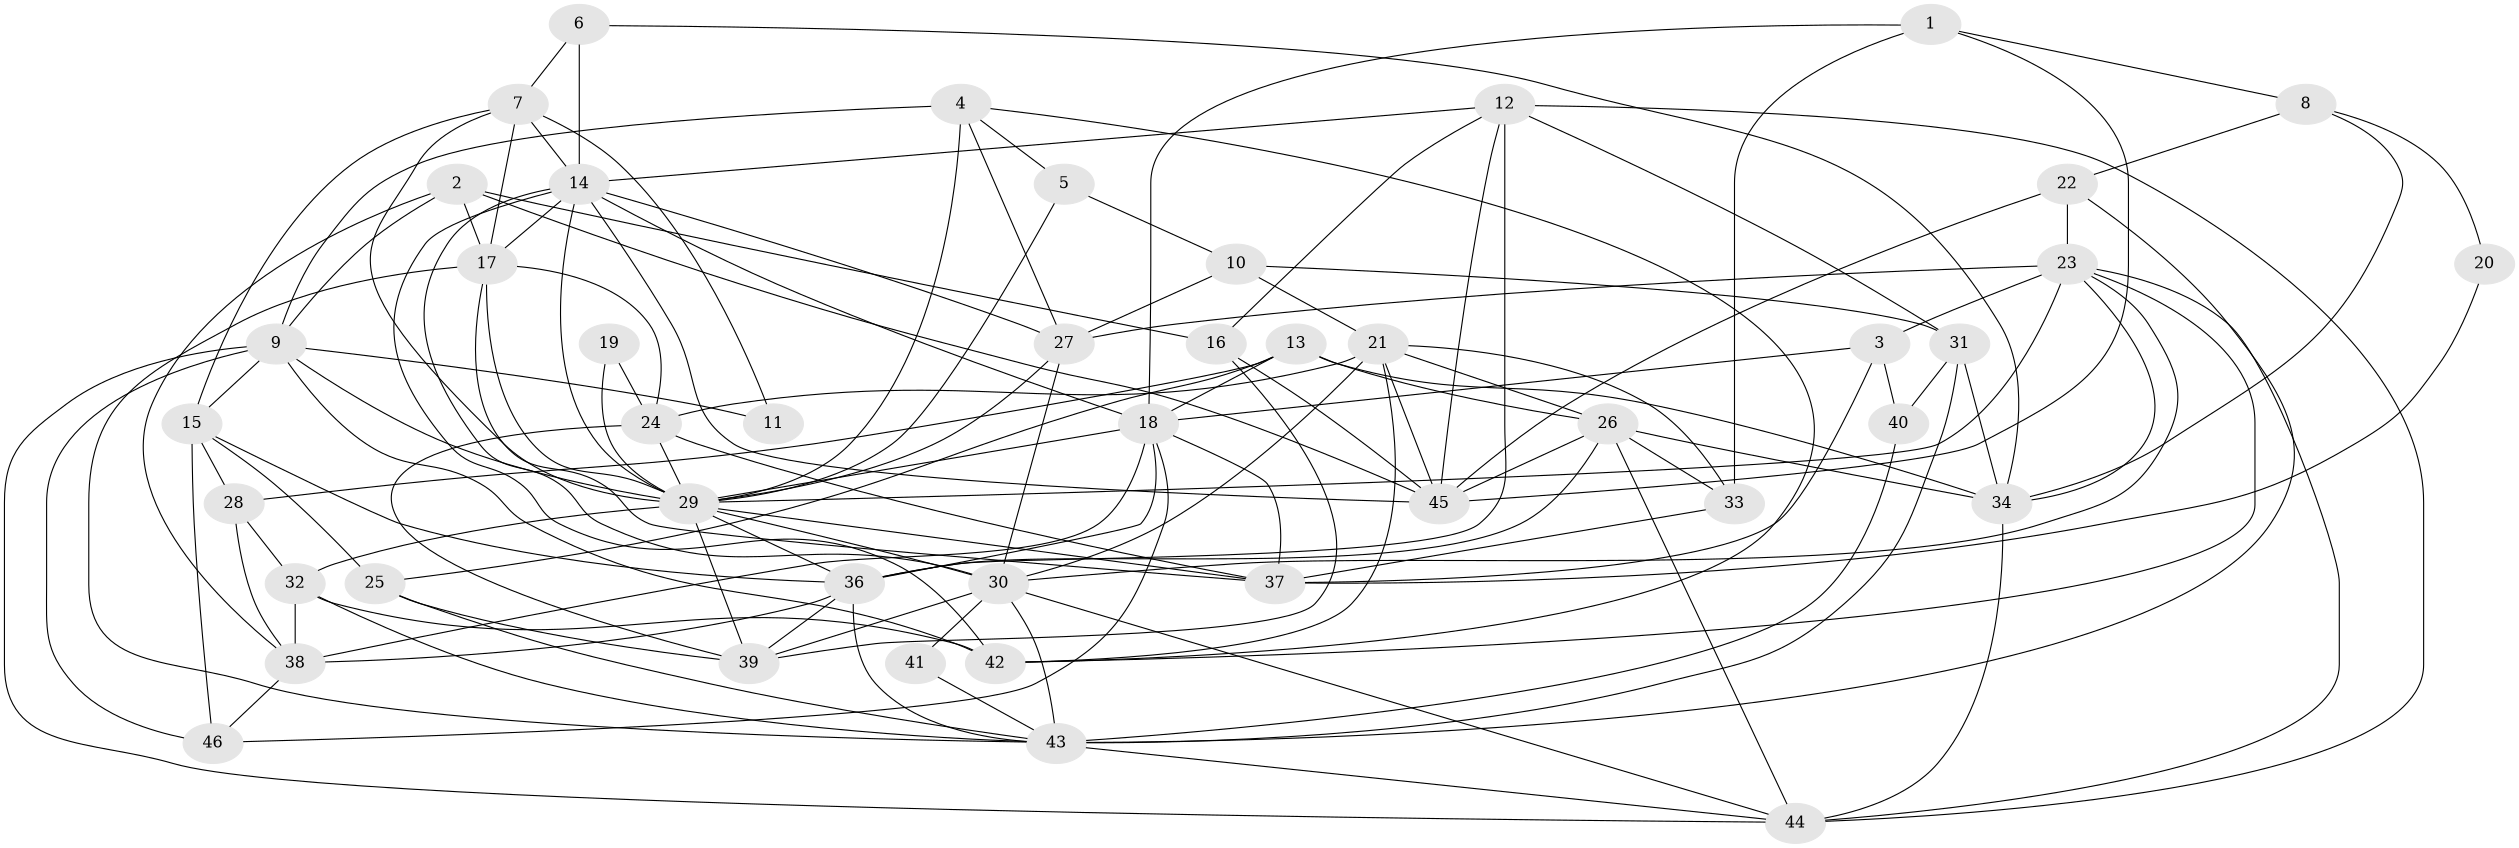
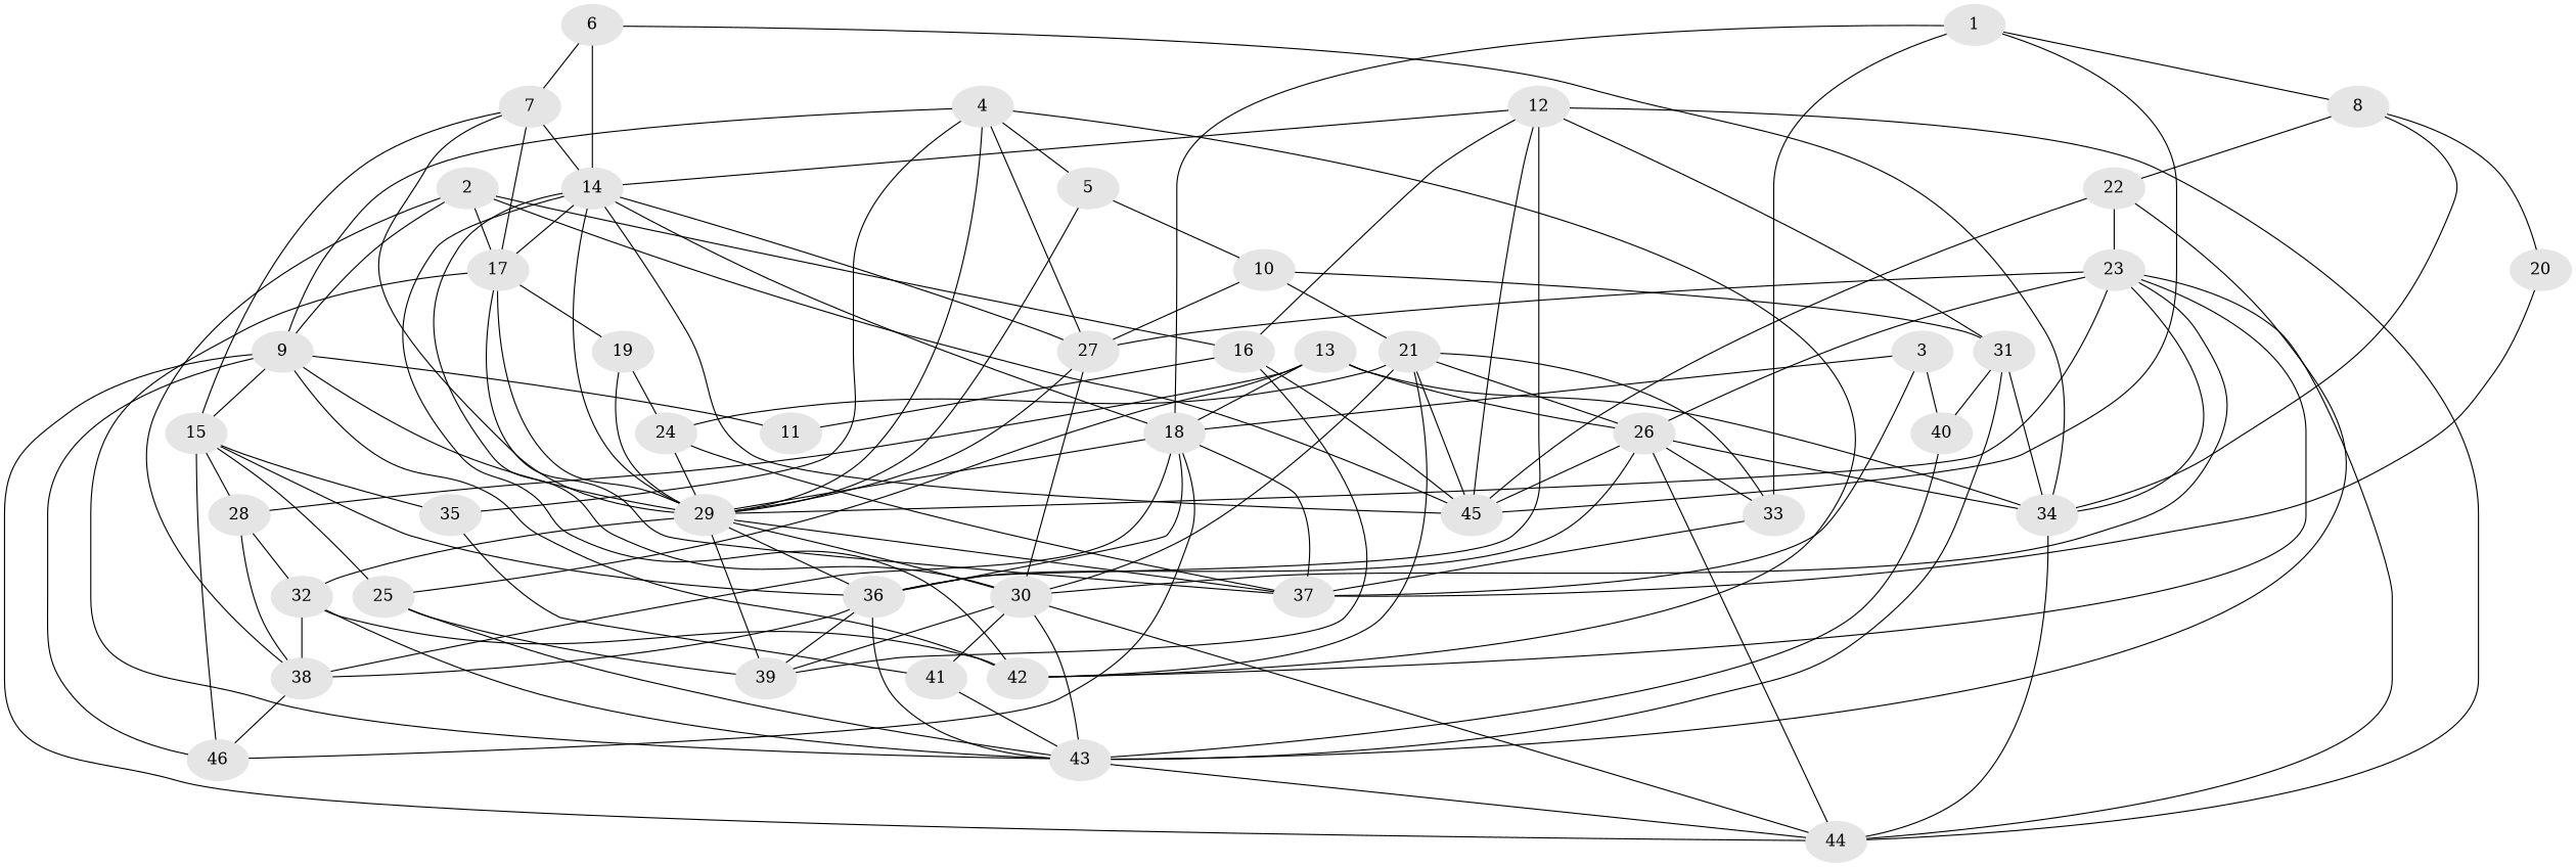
  graph {
    node [color=gray90 style=filled]
    edge [weight=1.0]
    1
    8
    18
    33
    45
    34
    20
    22
    38
    37
    29
    46
    36
    2
    9
    16
    17
    42
    11
    15
    44
    39
    19
    43
    3
    40
    4
    5
    27
+   35
    10
    30
    32
    41
    21
    31
    6
    7
    14
    25
    28
    23
    26
    24
    12
    13
    1 -- 8
    1 -- 18
    1 -- 33
    1 -- 45
    8 -- 34
    8 -- 20
    8 -- 22
    18 -- 38
    18 -- 37
    18 -- 29
    18 -- 46
    18 -- 36
    33 -- 37
    34 -- 44
    20 -- 37
    22 -- 45
    22 -- 43
    22 -- 23
    38 -- 46
    29 -- 37
    29 -- 36
    29 -- 39
    29 -- 30
    29 -- 32
    36 -- 38
    36 -- 39
    36 -- 43
    2 -- 45
    2 -- 38
    2 -- 9
    2 -- 16
    2 -- 17
    9 -- 29 [weight=3.0]
    9 -- 46
    9 -- 42
    9 -- 11 [weight=2.0]
    9 -- 15
    9 -- 44
    16 -- 45
    16 -- 39
    17 -- 37
    17 -- 29
-   17 -- 24
+   17 -- 19
    17 -- 43
    15 -- 46
    15 -- 36
+   15 -- 35
    15 -- 25
    15 -- 28
    19 -- 29
    19 -- 24
    43 -- 44 [weight=4.0]
    3 -- 18
    3 -- 37
    3 -- 40
    40 -- 43
    4 -- 29
    4 -- 9
    4 -- 42
    4 -- 5
    4 -- 27
+   4 -- 35
    5 -- 29
    5 -- 10
    27 -- 29
    27 -- 30 [weight=2.0]
+   35 -- 41
    10 -- 27
    10 -- 21
    10 -- 31
    30 -- 44
    30 -- 39
    30 -- 43 [weight=3.0]
    30 -- 41
    32 -- 38 [weight=2.0]
    32 -- 42 [weight=2.0]
    32 -- 43
    41 -- 43
    21 -- 33
    21 -- 45
    21 -- 42
    21 -- 30
    21 -- 26
    21 -- 24
    31 -- 34
    31 -- 43
    31 -- 40
    6 -- 34
    6 -- 7
    6 -- 14
    7 -- 29
    7 -- 17
-   7 -- 11
+   16 -- 11
    7 -- 15
    7 -- 14
    14 -- 18
    14 -- 45 [weight=2.0]
    14 -- 29
    14 -- 17
    14 -- 42
    14 -- 27
    14 -- 30 [weight=2.0]
    25 -- 39
    25 -- 43
    28 -- 38
    28 -- 32 [weight=2.0]
    23 -- 34
    23 -- 29
    23 -- 42
    23 -- 44
    23 -- 27
    23 -- 30
-   23 -- 3
+   23 -- 26
    26 -- 33 [weight=2.0]
    26 -- 45
    26 -- 34
    26 -- 36
    26 -- 44 [weight=2.0]
    24 -- 37
    24 -- 29
-   24 -- 39
    12 -- 45
    12 -- 36 [weight=2.0]
    12 -- 16
    12 -- 44
    12 -- 31
    12 -- 14
    13 -- 18
    13 -- 34
    13 -- 25
    13 -- 28
    13 -- 26
  }
